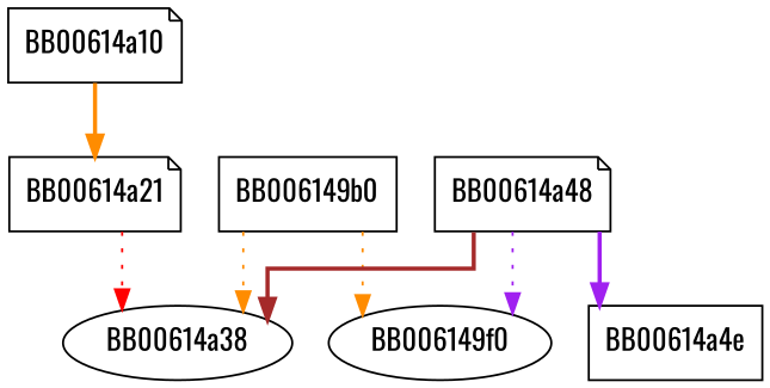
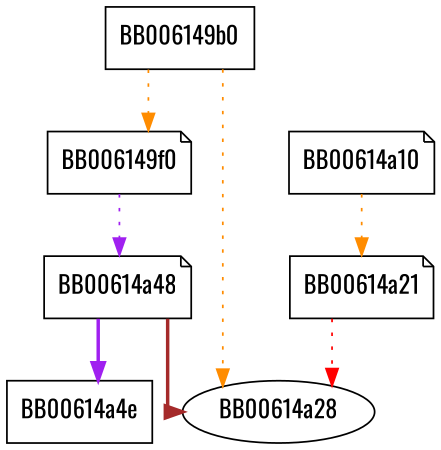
  digraph {
    fontname=Oswald
    splines=ortho
    node [fontname=Oswald shape=note]
    edge [color=darkorange fontname=Oswald style=dotted]
-   BB00614a38 [shape=ellipse]
+   BB00614a38 [shape=ellipse label=BB00614a28]
    BB006149b0 [shape=box]
-   BB006149f0 [shape=ellipse]
+   BB006149f0
    BB00614a48
    BB00614a4e [shape=box]
    BB00614a21
    BB00614a10
    BB006149b0 -> BB00614a38
    BB006149b0 -> BB006149f0
-   BB00614a48 -> BB006149f0 [color=purple]
+   BB006149f0 -> BB00614a48 [color=purple]
    BB00614a48 -> BB00614a38 [color=brown style=bold]
    BB00614a48 -> BB00614a4e [color=purple style=bold]
    BB00614a21 -> BB00614a38 [color=red]
-   BB00614a10 -> BB00614a21 [style=bold]
+   BB00614a10 -> BB00614a21
  }
